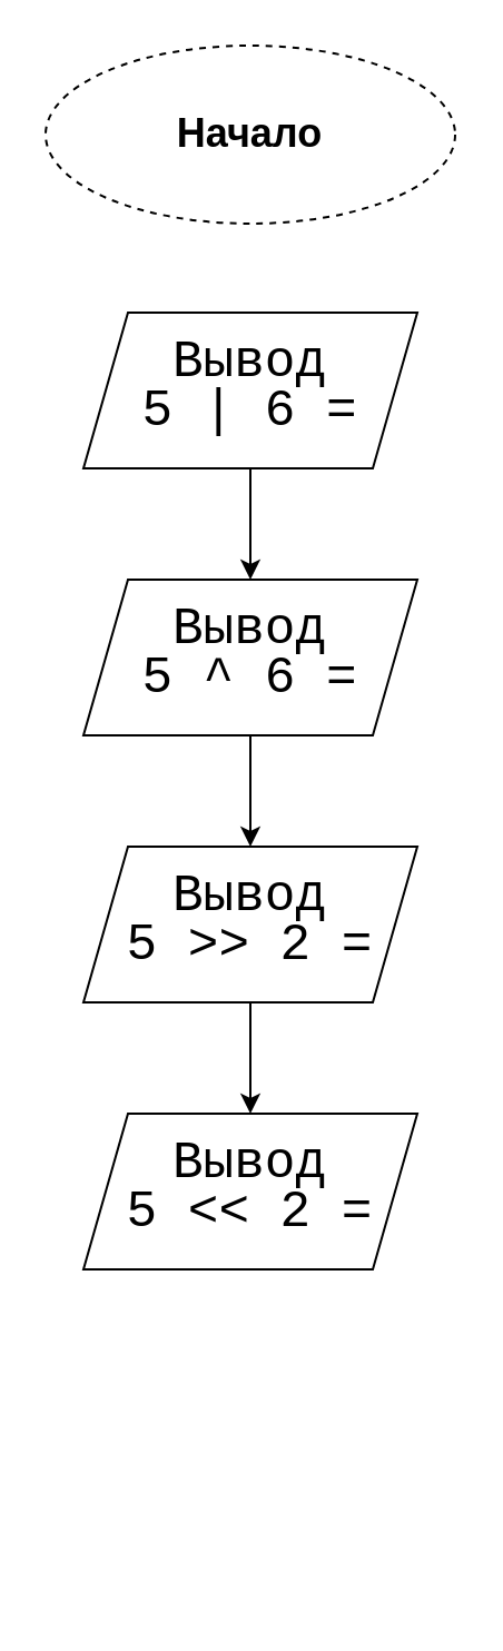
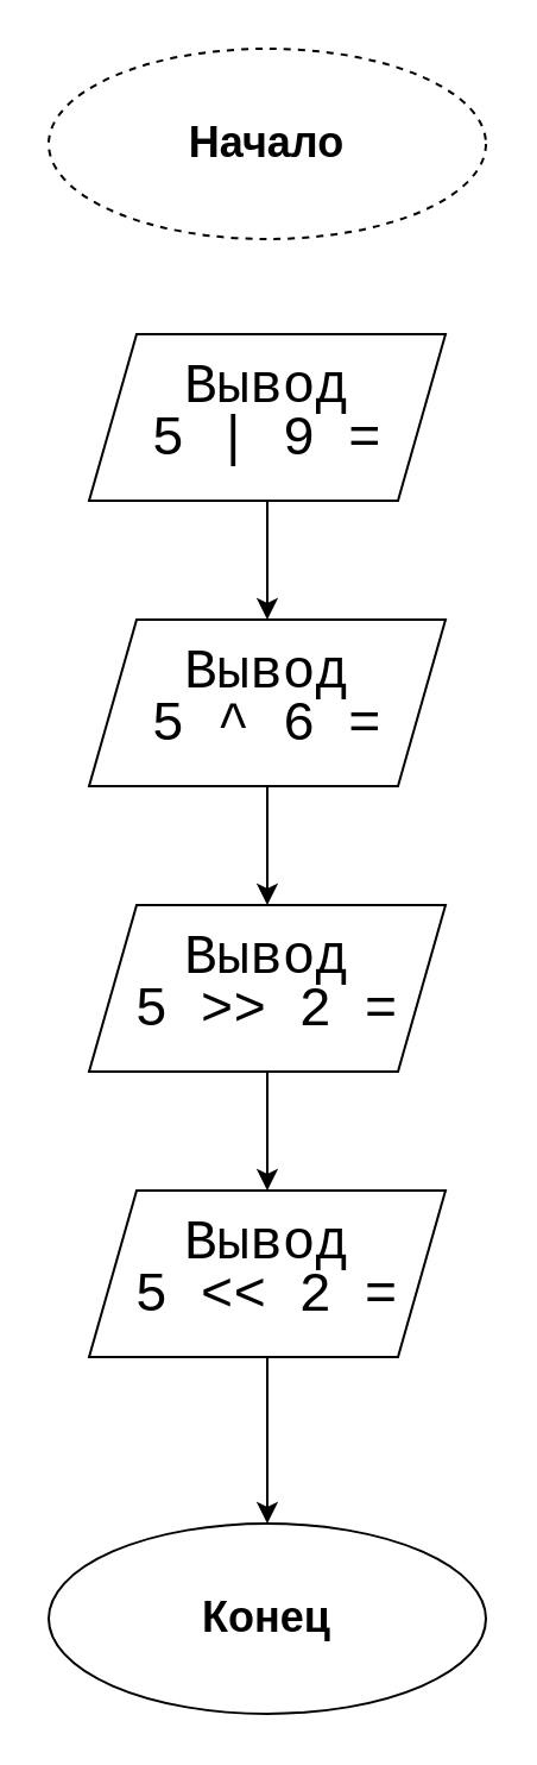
  <mxCell id="0" />
  <mxCell id="1" parent="0" />
  <mxCell id="2" value="&lt;h2&gt;&lt;p class=&quot;MsoNormal&quot;&gt;Начало&lt;/p&gt;&lt;/h2&gt;" style="ellipse;whiteSpace=wrap;html=1;dashed=1;" vertex="1" parent="1"><mxGeometry x="20" y="20" width="184" height="80" as="geometry" /></mxCell>
  <mxCell id="3" style="edgeStyle=orthogonalEdgeStyle;rounded=0;orthogonalLoop=1;jettySize=auto;html=1;exitX=0.5;exitY=1;exitDx=0;exitDy=0;entryX=0.5;entryY=0;entryDx=0;entryDy=0;" edge="1" parent="1" source="4" target="6"><mxGeometry relative="1" as="geometry"><mxPoint x="121.286" y="240" as="targetPoint" /></mxGeometry></mxCell>
- <mxCell id="4" value="&lt;div style=&quot;font-family: &amp;#34;consolas&amp;#34; , &amp;#34;courier new&amp;#34; , monospace ; line-height: 19px&quot;&gt;&lt;span style=&quot;font-size: 23px&quot;&gt;Вывод&lt;/span&gt;&lt;/div&gt;&lt;div style=&quot;font-family: &amp;#34;consolas&amp;#34; , &amp;#34;courier new&amp;#34; , monospace ; line-height: 19px&quot;&gt;&lt;font style=&quot;font-size: 23px&quot;&gt;5&amp;nbsp;|&amp;nbsp;6 =&lt;/font&gt;&lt;/div&gt;" style="shape=parallelogram;perimeter=parallelogramPerimeter;whiteSpace=wrap;html=1;fixedSize=1;" vertex="1" parent="1"><mxGeometry x="37" y="140" width="150" height="70" as="geometry" /></mxCell>
+ <mxCell id="4" value="&lt;div style=&quot;font-family: &amp;#34;consolas&amp;#34; , &amp;#34;courier new&amp;#34; , monospace ; line-height: 19px&quot;&gt;&lt;span style=&quot;font-size: 23px&quot;&gt;Вывод&lt;/span&gt;&lt;/div&gt;&lt;div style=&quot;font-family: &amp;#34;consolas&amp;#34; , &amp;#34;courier new&amp;#34; , monospace ; line-height: 19px&quot;&gt;&lt;font style=&quot;font-size: 23px&quot;&gt;5&amp;nbsp;|&amp;nbsp;9 =&lt;/font&gt;&lt;/div&gt;" style="shape=parallelogram;perimeter=parallelogramPerimeter;whiteSpace=wrap;html=1;fixedSize=1;" vertex="1" parent="1"><mxGeometry x="37" y="140" width="150" height="70" as="geometry" /></mxCell>
  <mxCell id="5" style="edgeStyle=orthogonalEdgeStyle;rounded=0;orthogonalLoop=1;jettySize=auto;html=1;entryX=0.5;entryY=0;entryDx=0;entryDy=0;" edge="1" parent="1" source="6" target="8"><mxGeometry relative="1" as="geometry" /></mxCell>
  <mxCell id="6" value="&lt;div style=&quot;font-family: &amp;#34;consolas&amp;#34; , &amp;#34;courier new&amp;#34; , monospace ; line-height: 19px&quot;&gt;&lt;font style=&quot;font-size: 23px&quot;&gt;Вывод&lt;br&gt;&lt;/font&gt;&lt;/div&gt;&lt;div style=&quot;font-family: &amp;#34;consolas&amp;#34; , &amp;#34;courier new&amp;#34; , monospace ; line-height: 19px&quot;&gt;&lt;font style=&quot;font-size: 23px&quot;&gt;5 ^ 6 =&lt;/font&gt;&lt;/div&gt;" style="shape=parallelogram;perimeter=parallelogramPerimeter;whiteSpace=wrap;html=1;fixedSize=1;" vertex="1" parent="1"><mxGeometry x="37" y="260" width="150" height="70" as="geometry" /></mxCell>
  <mxCell id="7" style="edgeStyle=orthogonalEdgeStyle;rounded=0;orthogonalLoop=1;jettySize=auto;html=1;exitX=0.5;exitY=1;exitDx=0;exitDy=0;entryX=0.5;entryY=0;entryDx=0;entryDy=0;" edge="1" parent="1" source="8" target="10"><mxGeometry relative="1" as="geometry" /></mxCell>
  <mxCell id="8" value="&lt;div style=&quot;font-family: &amp;#34;consolas&amp;#34; , &amp;#34;courier new&amp;#34; , monospace ; line-height: 19px&quot;&gt;&lt;font style=&quot;font-size: 23px&quot;&gt;Вывод&lt;br&gt;&lt;/font&gt;&lt;/div&gt;&lt;div style=&quot;font-family: &amp;#34;consolas&amp;#34; , &amp;#34;courier new&amp;#34; , monospace ; line-height: 19px&quot;&gt;&lt;font style=&quot;font-size: 23px&quot;&gt;5&amp;nbsp;&amp;gt;&amp;gt; 2 =&lt;/font&gt;&lt;/div&gt;" style="shape=parallelogram;perimeter=parallelogramPerimeter;whiteSpace=wrap;html=1;fixedSize=1;" vertex="1" parent="1"><mxGeometry x="37" y="380" width="150" height="70" as="geometry" /></mxCell>
+ <mxCell id="9" style="edgeStyle=orthogonalEdgeStyle;rounded=0;orthogonalLoop=1;jettySize=auto;html=1;exitX=0.5;exitY=1;exitDx=0;exitDy=0;entryX=0.5;entryY=0;entryDx=0;entryDy=0;" edge="1" parent="1" source="10" target="11"><mxGeometry relative="1" as="geometry" /></mxCell>
  <mxCell id="10" value="&lt;div style=&quot;font-family: &amp;#34;consolas&amp;#34; , &amp;#34;courier new&amp;#34; , monospace ; line-height: 19px&quot;&gt;&lt;font style=&quot;font-size: 23px&quot;&gt;Вывод&lt;br&gt;&lt;/font&gt;&lt;/div&gt;&lt;div style=&quot;font-family: &amp;#34;consolas&amp;#34; , &amp;#34;courier new&amp;#34; , monospace ; line-height: 19px&quot;&gt;&lt;font style=&quot;font-size: 23px&quot;&gt;5&amp;nbsp;&amp;lt;&amp;lt; 2 =&lt;/font&gt;&lt;/div&gt;" style="shape=parallelogram;perimeter=parallelogramPerimeter;whiteSpace=wrap;html=1;fixedSize=1;" vertex="1" parent="1"><mxGeometry x="37" y="500" width="150" height="70" as="geometry" /></mxCell>
+ <mxCell id="11" value="&lt;h2&gt;&lt;p class=&quot;MsoNormal&quot;&gt;Конец&lt;/p&gt;&lt;/h2&gt;" style="ellipse;whiteSpace=wrap;html=1;" vertex="1" parent="1"><mxGeometry x="20" y="640" width="184" height="80" as="geometry" /></mxCell>
